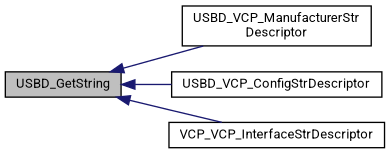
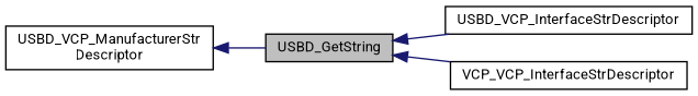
  digraph {
    fontname=Roboto
    rankdir=LR
    node [color=black fillcolor=white fontname=Roboto fontsize=10 shape=record style=filled]
    edge [color=midnightblue dir=back fontname=Roboto fontsize=10 labelfontname=Helvetica labelfontsize=10 style=solid]
    n1 [fillcolor=grey75 fontcolor=black height=0.2 label=USBD_GetString width=0.4]
    n2 [height=0.2 label="USBD_VCP_ManufacturerStr\lDescriptor" width=0.4]
-   n3 [height=0.2 label=USBD_VCP_ConfigStrDescriptor width=0.4]
+   n3 [height=0.2 label=USBD_VCP_InterfaceStrDescriptor width=0.4]
    n4 [height=0.2 label=VCP_VCP_InterfaceStrDescriptor width=0.4]
-   n1 -> n2
+   n2 -> n1
    n1 -> n3
    n1 -> n4
  }
